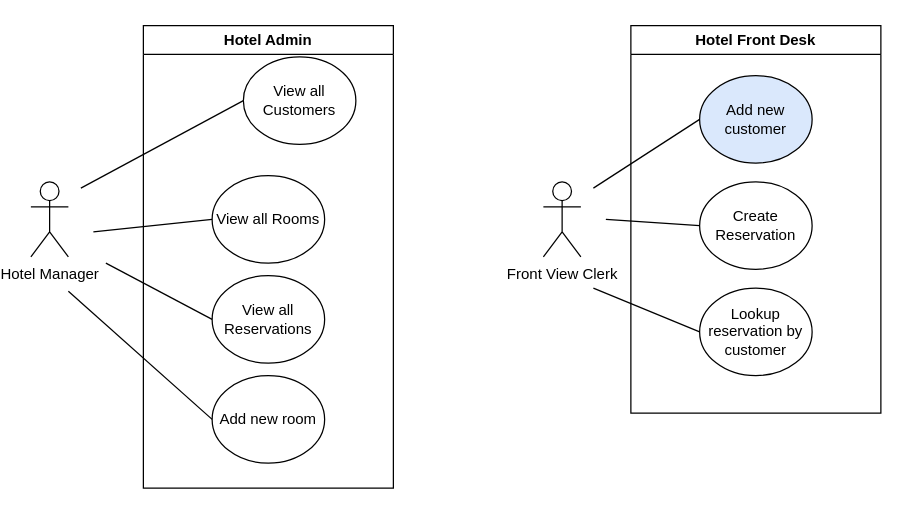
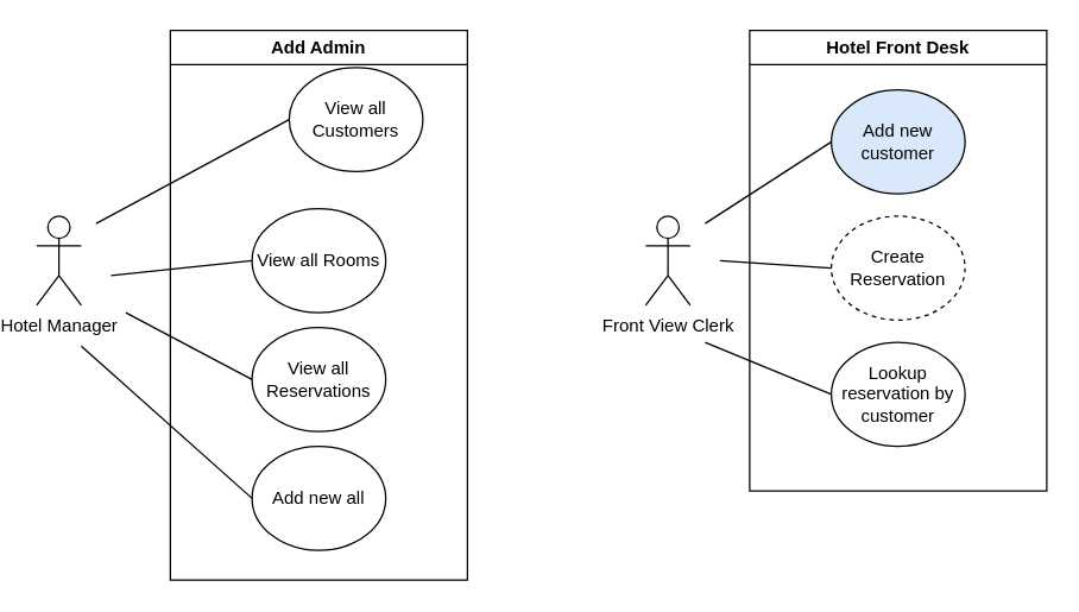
  <mxCell id="0" />
  <mxCell id="1" parent="0" />
- <mxCell id="2" value="Hotel Admin" style="swimlane;whiteSpace=wrap;html=1;" vertex="1" parent="1"><mxGeometry x="110" y="20" width="200" height="370" as="geometry" /></mxCell>
+ <mxCell id="2" value="Add Admin" style="swimlane;whiteSpace=wrap;html=1;" vertex="1" parent="1"><mxGeometry x="110" y="20" width="200" height="370" as="geometry" /></mxCell>
  <mxCell id="3" value="View all Customers" style="ellipse;whiteSpace=wrap;html=1;" vertex="1" parent="2"><mxGeometry x="80" y="25" width="90" height="70" as="geometry" /></mxCell>
  <mxCell id="4" value="View all Rooms" style="ellipse;whiteSpace=wrap;html=1;" vertex="1" parent="2"><mxGeometry x="55" y="120" width="90" height="70" as="geometry" /></mxCell>
  <mxCell id="5" value="View all Reservations" style="ellipse;whiteSpace=wrap;html=1;" vertex="1" parent="2"><mxGeometry x="55" y="200" width="90" height="70" as="geometry" /></mxCell>
- <mxCell id="6" value="Add new room" style="ellipse;whiteSpace=wrap;html=1;" vertex="1" parent="2"><mxGeometry x="55" y="280" width="90" height="70" as="geometry" /></mxCell>
+ <mxCell id="6" value="Add new all" style="ellipse;whiteSpace=wrap;html=1;" vertex="1" parent="2"><mxGeometry x="55" y="280" width="90" height="70" as="geometry" /></mxCell>
  <mxCell id="7" value="" style="endArrow=none;html=1;rounded=0;entryX=0;entryY=0.5;entryDx=0;entryDy=0;" edge="1" parent="2" target="5"><mxGeometry width="50" height="50" relative="1" as="geometry"><mxPoint x="-30" y="190" as="sourcePoint" /><mxPoint x="65" y="180" as="targetPoint" /></mxGeometry></mxCell>
  <mxCell id="8" value="" style="endArrow=none;html=1;rounded=0;entryX=0;entryY=0.5;entryDx=0;entryDy=0;" edge="1" parent="2" target="6"><mxGeometry width="50" height="50" relative="1" as="geometry"><mxPoint x="-60" y="212.5" as="sourcePoint" /><mxPoint x="25" y="257.5" as="targetPoint" /></mxGeometry></mxCell>
  <mxCell id="9" value="Hotel Front Desk" style="swimlane;whiteSpace=wrap;html=1;" vertex="1" parent="1"><mxGeometry x="500" y="20" width="200" height="310" as="geometry" /></mxCell>
  <mxCell id="10" value="Add new customer" style="ellipse;whiteSpace=wrap;html=1;fillColor=#dae8fc;" vertex="1" parent="9"><mxGeometry x="55" y="40" width="90" height="70" as="geometry" /></mxCell>
- <mxCell id="11" value="Create Reservation" style="ellipse;whiteSpace=wrap;html=1;" vertex="1" parent="9"><mxGeometry x="55" y="125" width="90" height="70" as="geometry" /></mxCell>
+ <mxCell id="11" value="Create Reservation" style="ellipse;whiteSpace=wrap;html=1;dashed=1;" vertex="1" parent="9"><mxGeometry x="55" y="125" width="90" height="70" as="geometry" /></mxCell>
  <mxCell id="12" value="Lookup reservation by customer" style="ellipse;whiteSpace=wrap;html=1;" vertex="1" parent="9"><mxGeometry x="55" y="210" width="90" height="70" as="geometry" /></mxCell>
  <mxCell id="13" value="" style="endArrow=none;html=1;rounded=0;entryX=0;entryY=0.5;entryDx=0;entryDy=0;" edge="1" parent="9" target="11"><mxGeometry width="50" height="50" relative="1" as="geometry"><mxPoint x="-20" y="155" as="sourcePoint" /><mxPoint x="65" y="100" as="targetPoint" /></mxGeometry></mxCell>
  <mxCell id="14" value="Hotel Manager" style="shape=umlActor;verticalLabelPosition=bottom;verticalAlign=top;html=1;outlineConnect=0;" vertex="1" parent="1"><mxGeometry x="20" y="145" width="30" height="60" as="geometry" /></mxCell>
  <mxCell id="15" value="Front View Clerk" style="shape=umlActor;verticalLabelPosition=bottom;verticalAlign=top;html=1;outlineConnect=0;" vertex="1" parent="1"><mxGeometry x="430" y="145" width="30" height="60" as="geometry" /></mxCell>
  <mxCell id="16" value="" style="endArrow=none;html=1;rounded=0;entryX=0;entryY=0.5;entryDx=0;entryDy=0;" edge="1" parent="1" target="3"><mxGeometry width="50" height="50" relative="1" as="geometry"><mxPoint x="60" y="150" as="sourcePoint" /><mxPoint x="110" y="100" as="targetPoint" /></mxGeometry></mxCell>
  <mxCell id="17" value="" style="endArrow=none;html=1;rounded=0;entryX=0;entryY=0.5;entryDx=0;entryDy=0;" edge="1" parent="1" target="4"><mxGeometry width="50" height="50" relative="1" as="geometry"><mxPoint x="70" y="185" as="sourcePoint" /><mxPoint x="175" y="130" as="targetPoint" /></mxGeometry></mxCell>
  <mxCell id="18" value="" style="endArrow=none;html=1;rounded=0;entryX=0;entryY=0.5;entryDx=0;entryDy=0;" edge="1" parent="1" target="10"><mxGeometry width="50" height="50" relative="1" as="geometry"><mxPoint x="470" y="150" as="sourcePoint" /><mxPoint x="520" y="100" as="targetPoint" /></mxGeometry></mxCell>
  <mxCell id="19" value="" style="endArrow=none;html=1;rounded=0;entryX=0;entryY=0.5;entryDx=0;entryDy=0;" edge="1" parent="1" target="12"><mxGeometry width="50" height="50" relative="1" as="geometry"><mxPoint x="470" y="230" as="sourcePoint" /><mxPoint x="545" y="235" as="targetPoint" /></mxGeometry></mxCell>
